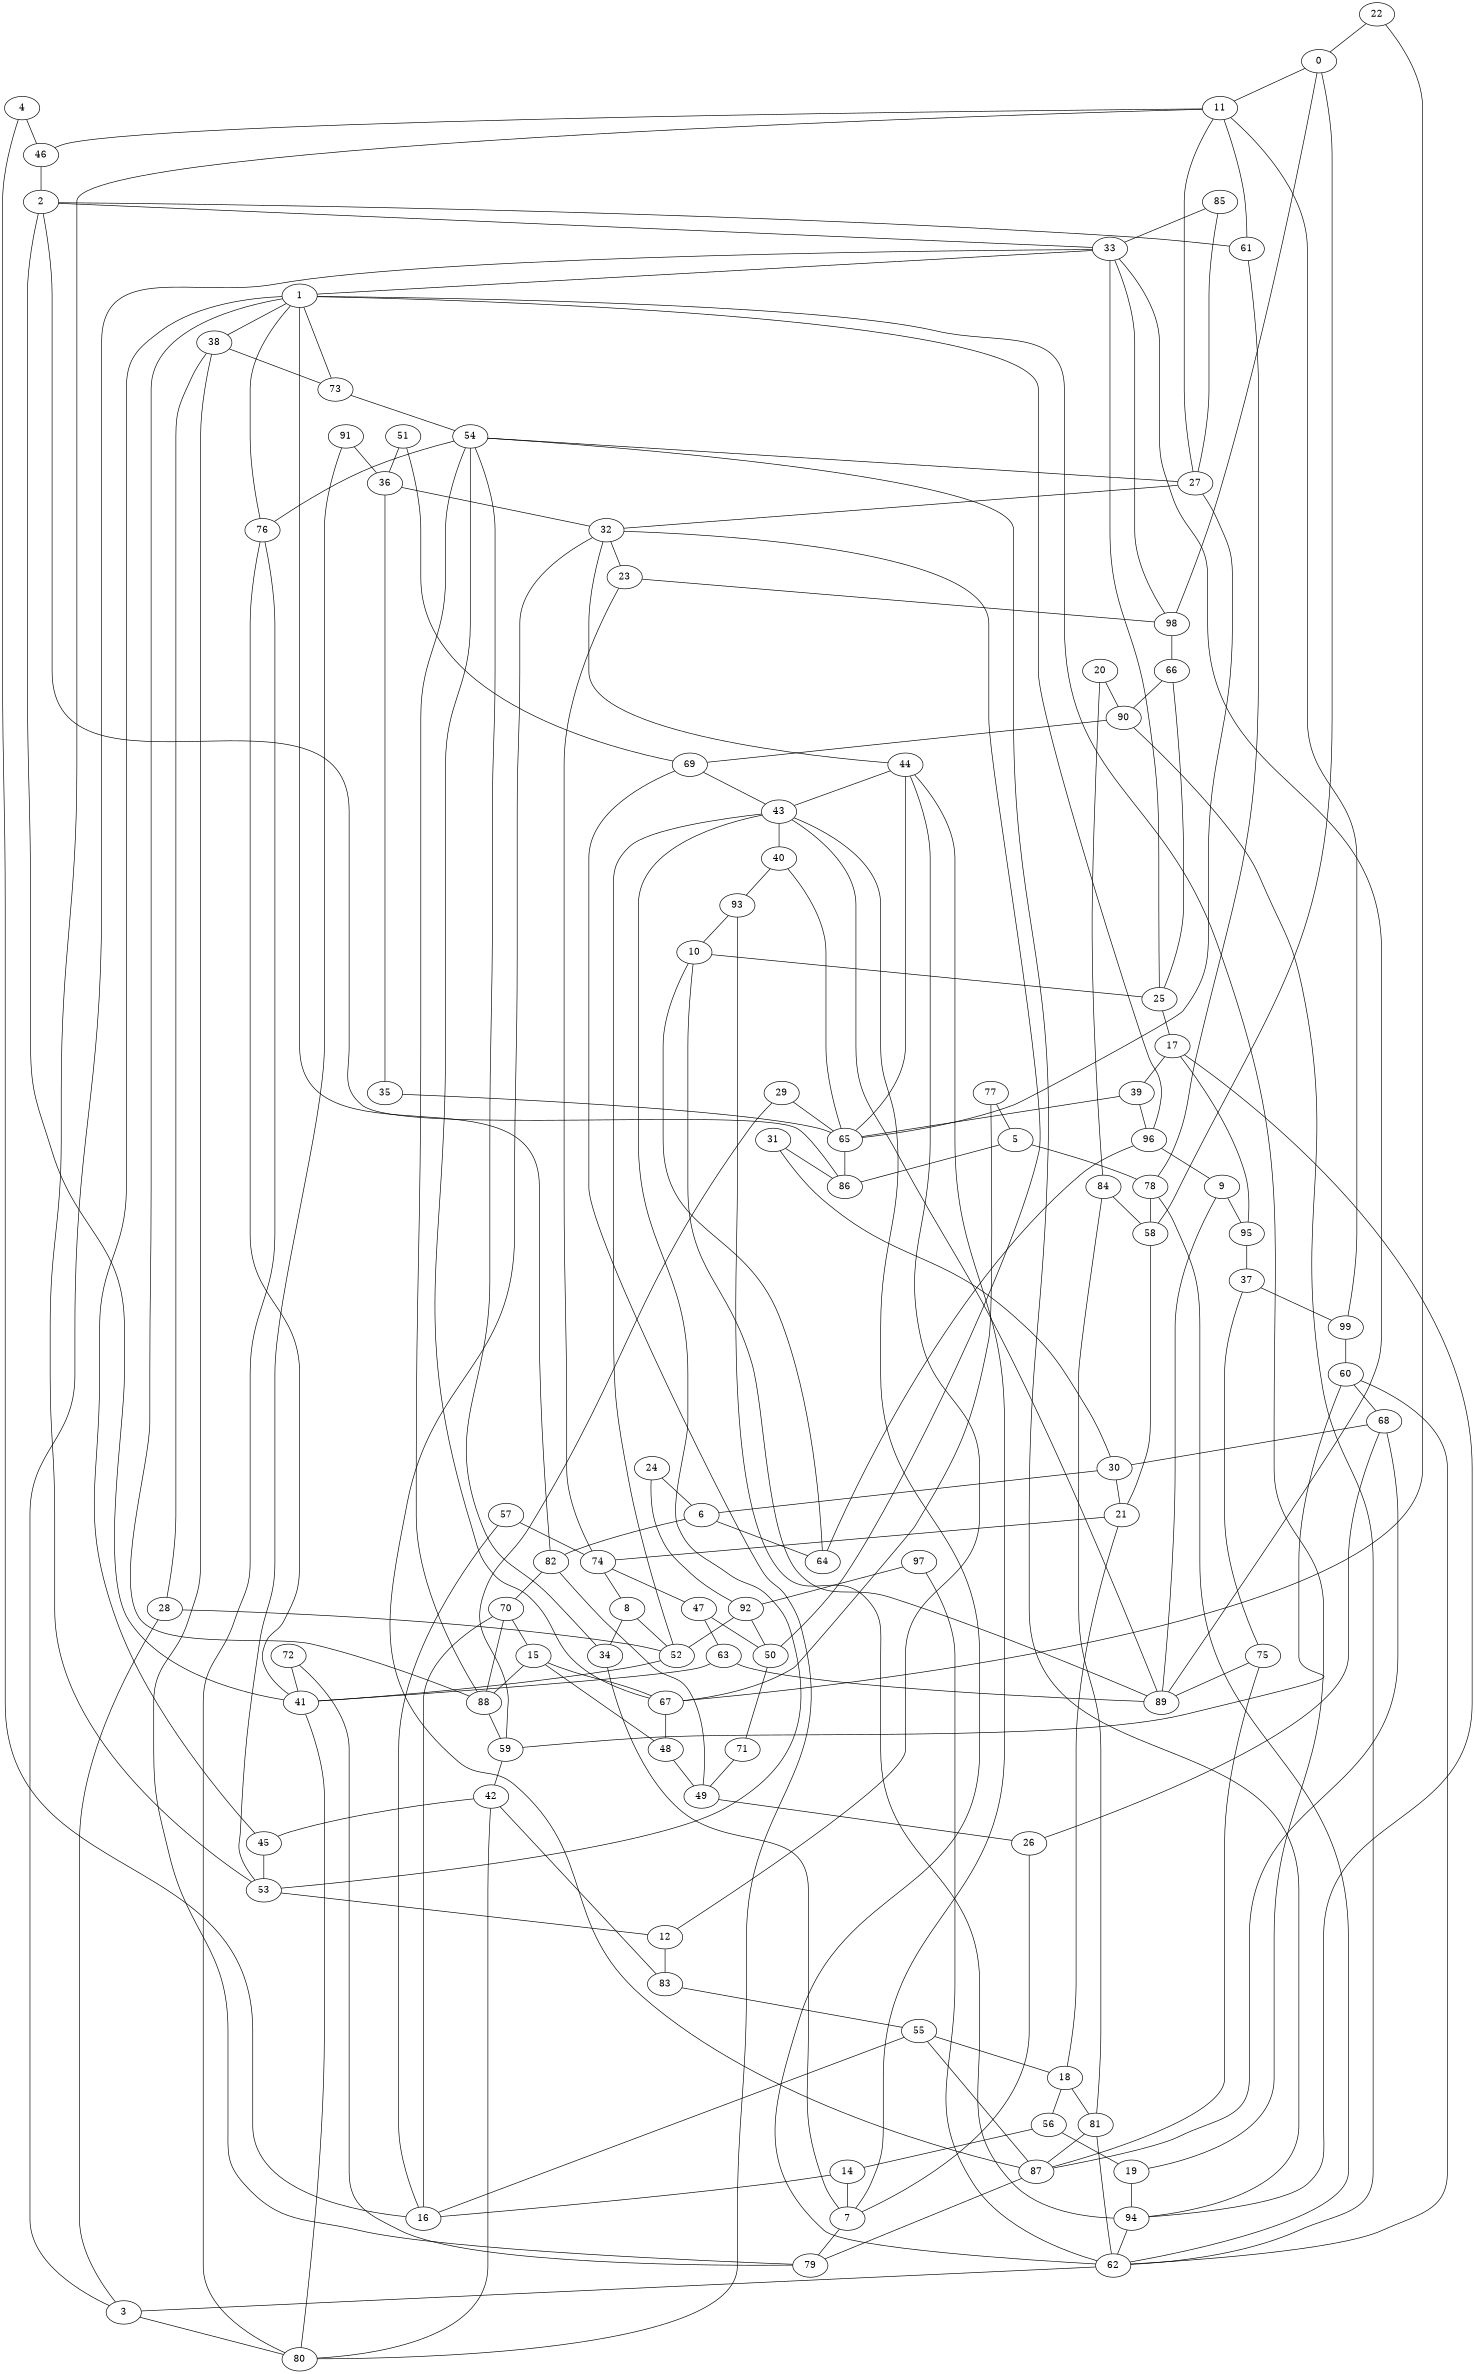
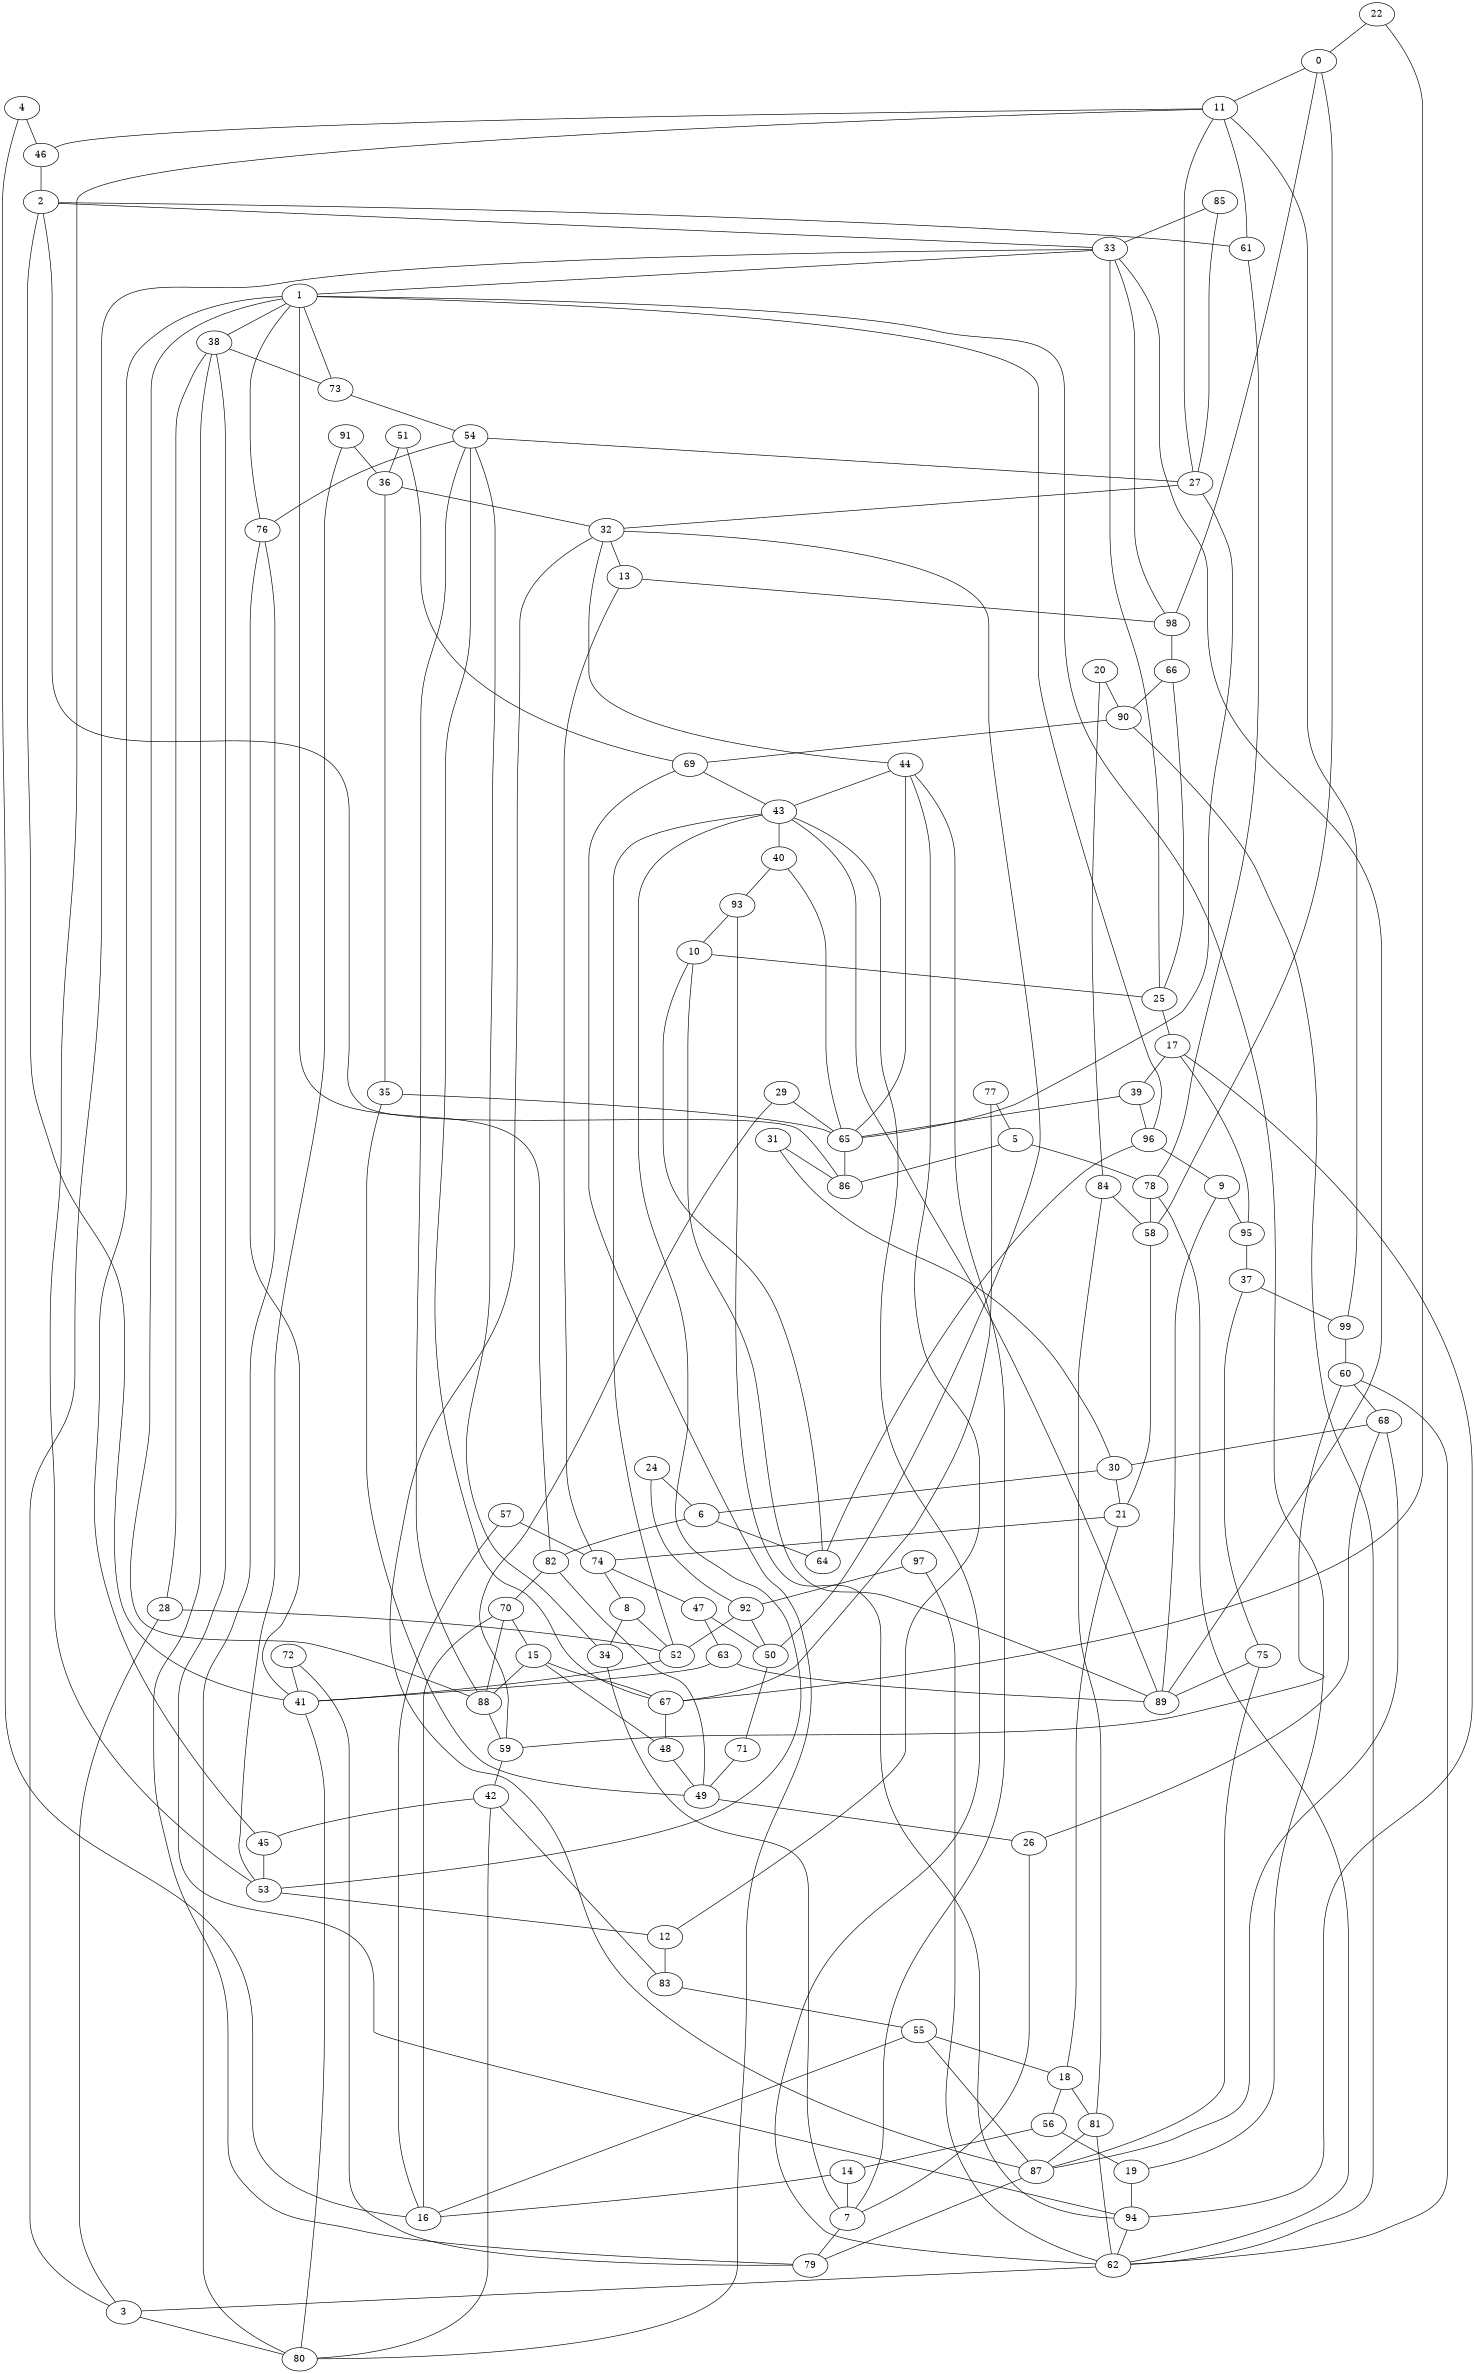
  graph {
    n1 [label=0]
    n2 [label=11]
    n3 [label=6]
    n4 [label=64]
    n5 [label=82]
    n6 [label=46]
    n7 [label=99]
    n8 [label=1]
    n9 [label=38]
    n10 [label=88]
    n11 [label=73]
    n12 [label=28]
    n13 [label=59]
    n14 [label=54]
    n15 [label=2]
    n16 [label=33]
    n17 [label=61]
    n18 [label=98]
    n19 [label=78]
    n20 [label=3]
    n21 [label=80]
    n22 [label=76]
    n23 [label=4]
    n24 [label=16]
    n25 [label=55]
    n26 [label=70]
    n27 [label=5]
    n28 [label=86]
    n29 [label=58]
    n30 [label=62]
    n31 [label=10]
    n32 [label=96]
    n33 [label=7]
    n34 [label=44]
    n35 [label=79]
    n36 [label=65]
    n37 [label=43]
    n38 [label=8]
    n39 [label=34]
    n40 [label=52]
    n41 [label=41]
    n42 [label=9]
    n43 [label=89]
    n44 [label=95]
    n45 [label=17]
    n46 [label=37]
    n47 [label=25]
    n48 [label=60]
    n49 [label=12]
    n50 [label=83]
    n51 [label=42]
    n52 [label=67]
    n53 [label=48]
    n54 [label=14]
    n55 [label=15]
    n56 [label=18]
    n57 [label=87]
    n58 [label=39]
    n59 [label=94]
    n60 [label=56]
    n61 [label=81]
    n62 [label=19]
    n63 [label=20]
    n64 [label=84]
    n65 [label=90]
    n66 [label=69]
    n67 [label=21]
    n68 [label=74]
    n69 [label=47]
    n70 [label=22]
-   n71 [label=23]
+   n71 [label=13]
    n72 [label=66]
    n73 [label=24]
    n74 [label=92]
    n75 [label=50]
    n76 [label=26]
    n77 [label=68]
    n78 [label=30]
    n79 [label=27]
    n80 [label=32]
    n81 [label=29]
    n82 [label=31]
    n83 [label=35]
    n84 [label=49]
    n85 [label=36]
    n86 [label=75]
    n87 [label=40]
    n88 [label=93]
    n89 [label=45]
    n90 [label=53]
    n91 [label=63]
    n92 [label=71]
    n93 [label=51]
    n94 [label=57]
    n95 [label=72]
    n96 [label=77]
    n97 [label=85]
    n98 [label=91]
    n99 [label=97]
    n1 -- n2
    n2 -- n6
    n2 -- n7
    n3 -- n4
    n3 -- n5
    n4 -- n31
    n4 -- n32
    n5 -- n8
    n5 -- n26
    n6 -- n15
    n7 -- n48
    n8 -- n9
    n8 -- n10
    n9 -- n11
    n9 -- n12
    n10 -- n13
    n10 -- n14
    n11 -- n8
    n11 -- n14
    n12 -- n20
    n12 -- n40
    n13 -- n48
    n13 -- n51
    n14 -- n22
    n14 -- n79
    n15 -- n16
    n15 -- n17
    n16 -- n8
    n16 -- n18
    n17 -- n2
    n17 -- n19
    n18 -- n1
    n18 -- n72
    n19 -- n29
    n19 -- n30
    n20 -- n16
    n20 -- n21
    n21 -- n22
    n22 -- n8
    n22 -- n41
    n23 -- n6
    n23 -- n24
    n24 -- n25
    n24 -- n26
    n25 -- n56
    n25 -- n57
    n26 -- n10
    n26 -- n55
    n27 -- n19
    n27 -- n28
    n28 -- n15
    n29 -- n1
    n29 -- n67
    n30 -- n20
    n30 -- n37
    n31 -- n43
    n31 -- n47
    n32 -- n8
    n32 -- n42
    n33 -- n34
    n33 -- n35
    n34 -- n36
    n34 -- n37
    n35 -- n9
    n36 -- n28
    n36 -- n79
    n37 -- n87
    n37 -- n90
    n38 -- n39
    n38 -- n40
    n39 -- n14
    n39 -- n33
    n40 -- n37
    n40 -- n41
    n41 -- n15
    n41 -- n21
    n42 -- n43
    n42 -- n44
    n43 -- n16
    n43 -- n37
    n44 -- n45
    n44 -- n46
    n45 -- n58
    n45 -- n59
    n46 -- n7
    n46 -- n86
    n47 -- n16
    n47 -- n45
    n48 -- n30
    n48 -- n77
    n49 -- n34
    n49 -- n50
    n50 -- n25
    n50 -- n51
    n51 -- n21
    n51 -- n89
    n52 -- n14
    n52 -- n53
    n53 -- n55
    n53 -- n84
    n54 -- n24
    n54 -- n33
    n55 -- n10
    n55 -- n52
    n56 -- n60
    n56 -- n61
    n57 -- n35
    n57 -- n80
    n58 -- n32
    n58 -- n36
-   n59 -- n14
+   n59 -- n9
    n59 -- n30
    n60 -- n54
    n60 -- n62
    n61 -- n30
    n61 -- n57
    n62 -- n8
    n62 -- n59
    n63 -- n64
    n63 -- n65
    n64 -- n29
    n64 -- n61
    n65 -- n30
    n65 -- n66
    n66 -- n21
    n66 -- n37
    n67 -- n56
    n67 -- n68
    n68 -- n38
    n68 -- n69
    n69 -- n75
    n69 -- n91
    n70 -- n1
    n70 -- n52
    n71 -- n18
    n71 -- n68
    n72 -- n47
    n72 -- n65
    n73 -- n3
    n73 -- n74
    n74 -- n40
    n74 -- n75
    n75 -- n80
    n75 -- n92
    n76 -- n33
    n76 -- n77
    n77 -- n57
    n77 -- n78
    n78 -- n3
    n78 -- n67
    n79 -- n2
    n79 -- n80
    n80 -- n34
    n80 -- n71
    n81 -- n13
    n81 -- n36
    n82 -- n28
    n82 -- n78
    n83 -- n36
+   n83 -- n84
    n84 -- n5
    n84 -- n76
    n85 -- n80
    n85 -- n83
    n86 -- n43
    n86 -- n57
    n87 -- n36
    n87 -- n88
    n88 -- n31
    n88 -- n59
    n89 -- n8
    n89 -- n90
    n90 -- n2
    n90 -- n49
    n91 -- n41
    n91 -- n43
    n92 -- n84
    n93 -- n66
    n93 -- n85
    n94 -- n24
    n94 -- n68
    n95 -- n35
    n95 -- n41
    n96 -- n27
    n96 -- n52
    n97 -- n16
    n97 -- n79
    n98 -- n85
    n98 -- n90
    n99 -- n30
    n99 -- n74
  }
